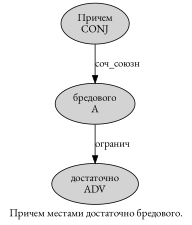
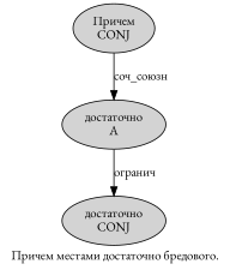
  digraph {
    fontname="EB Garamond"
    label="Причем местами достаточно бредового."
    node [fillcolor=lightgray fontname="EB Garamond" penwidth=1 shape=ellipse style=filled]
    edge [fontname="EB Garamond"]
    n1 [label="Причем\nCONJ"]
-   n2 [label="бредового\nA"]
-   n3 [label="достаточно\nADV"]
+   n2 [label="достаточно\nA"]
+   n3 [label="достаточно\nCONJ"]
    n1 -> n2 [label="соч_союзн"]
    n2 -> n3 [label="огранич"]
  }
